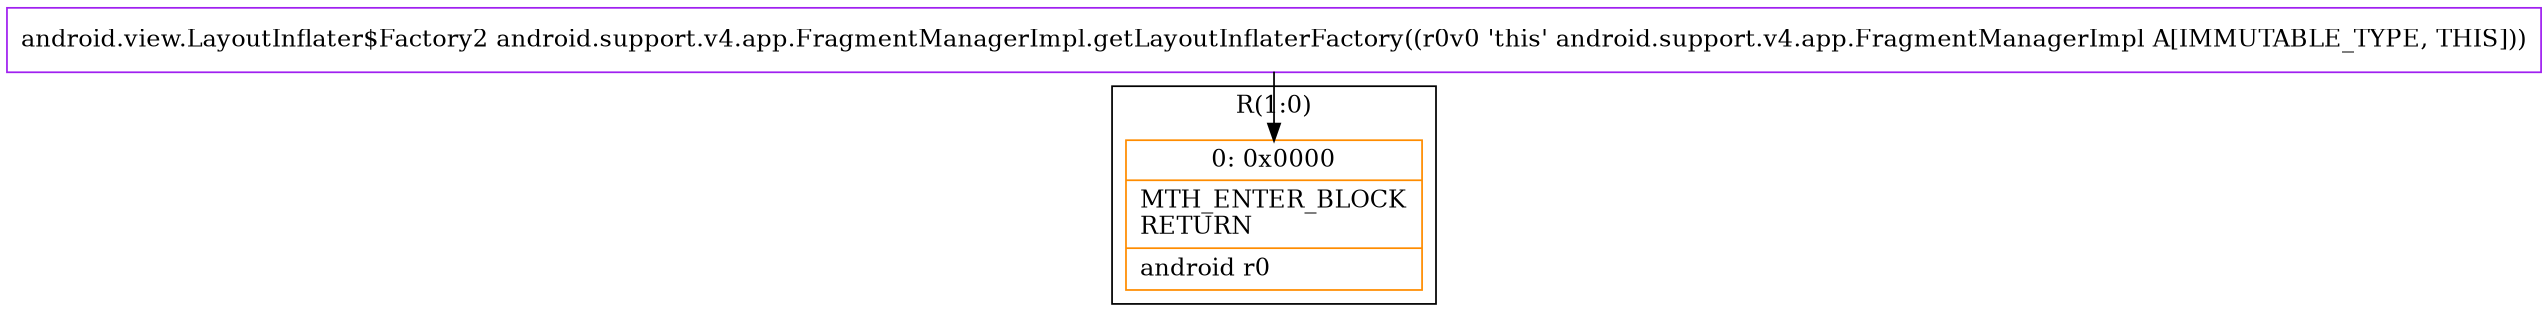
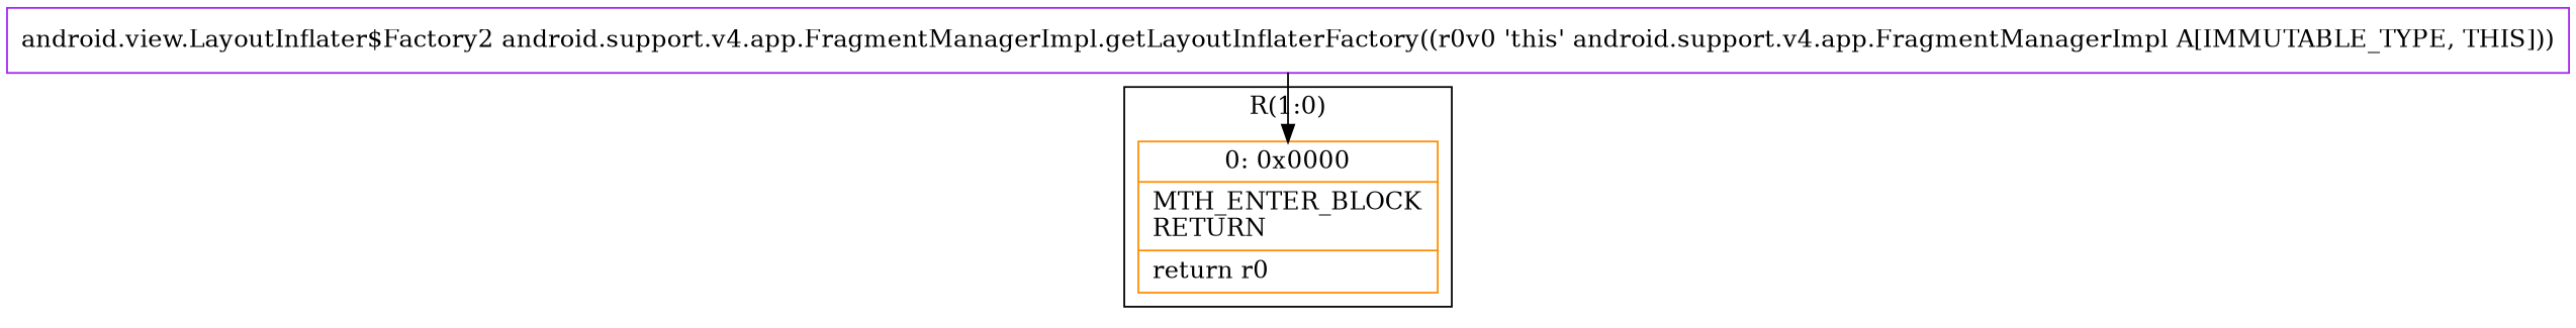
  digraph {
    node [shape=record]
-   n1 [color=darkorange label="{0\:\ 0x0000|MTH_ENTER_BLOCK\lRETURN\l|android r0\l}"]
+   n1 [color=darkorange label="{0\:\ 0x0000|MTH_ENTER_BLOCK\lRETURN\l|return r0\l}"]
    n2 [label="{android.view.LayoutInflater$Factory2 android.support.v4.app.FragmentManagerImpl.getLayoutInflaterFactory((r0v0 'this' android.support.v4.app.FragmentManagerImpl A[IMMUTABLE_TYPE, THIS])) }" color=purple]
    subgraph cluster_1 {
      label="R(1:0)"
      n1
    }
    n2 -> n1 [color=black]
  }
